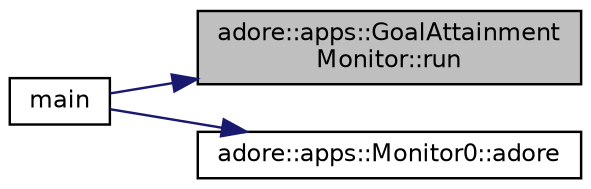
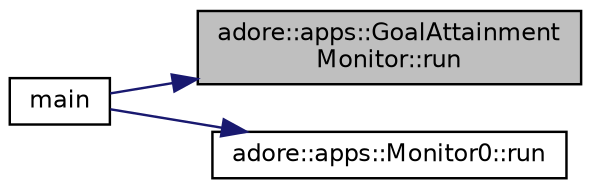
  digraph {
    rankdir=RL
    node [color=black fillcolor=white fontname=Helvetica fontsize=10 shape=record style=filled]
    edge [color=midnightblue dir=back fontname=Helvetica fontsize=10 labelfontname=Helvetica labelfontsize=10 style=solid]
    n1 [fillcolor=grey75 fontcolor=black height=0.2 label="adore::apps::GoalAttainment\lMonitor::run" width=0.4]
    n2 [height=0.2 label=main width=0.4]
-   n3 [height=0.2 label="adore::apps::Monitor0::adore" width=0.4]
+   n3 [height=0.2 label="adore::apps::Monitor0::run" width=0.4]
    n1 -> n2
    n3 -> n2
  }
